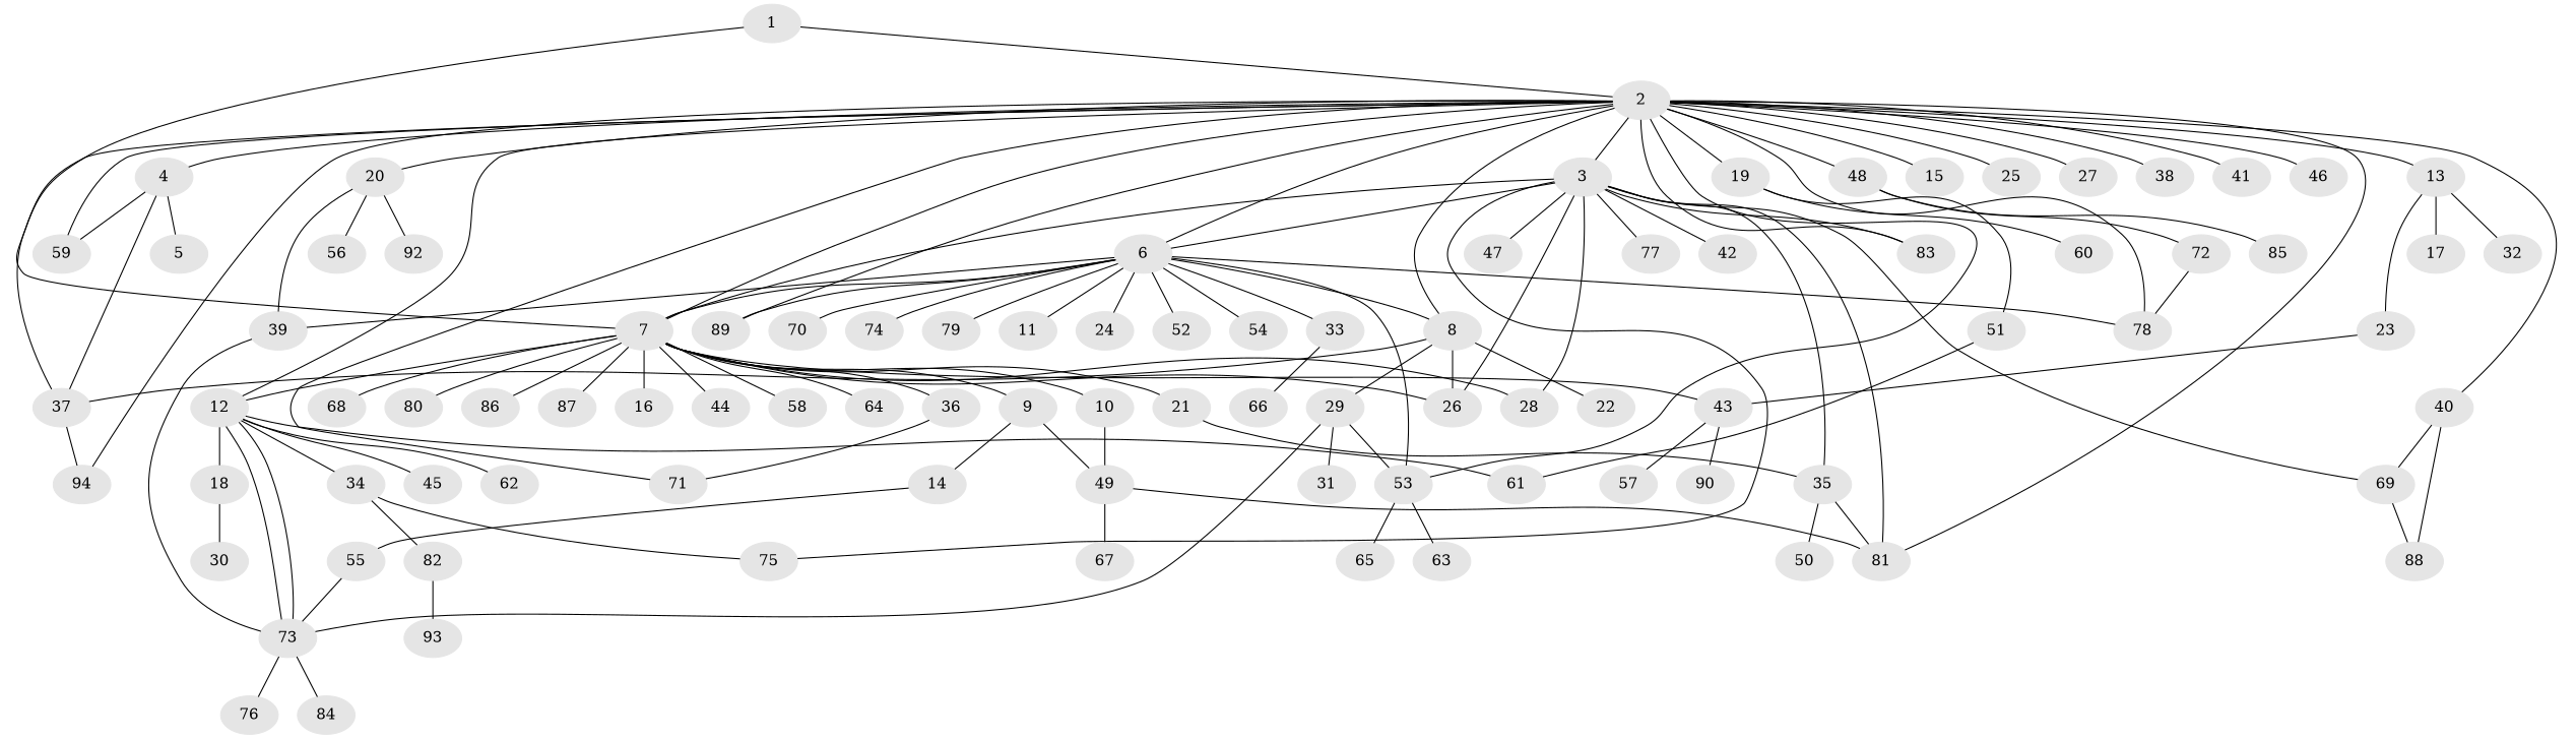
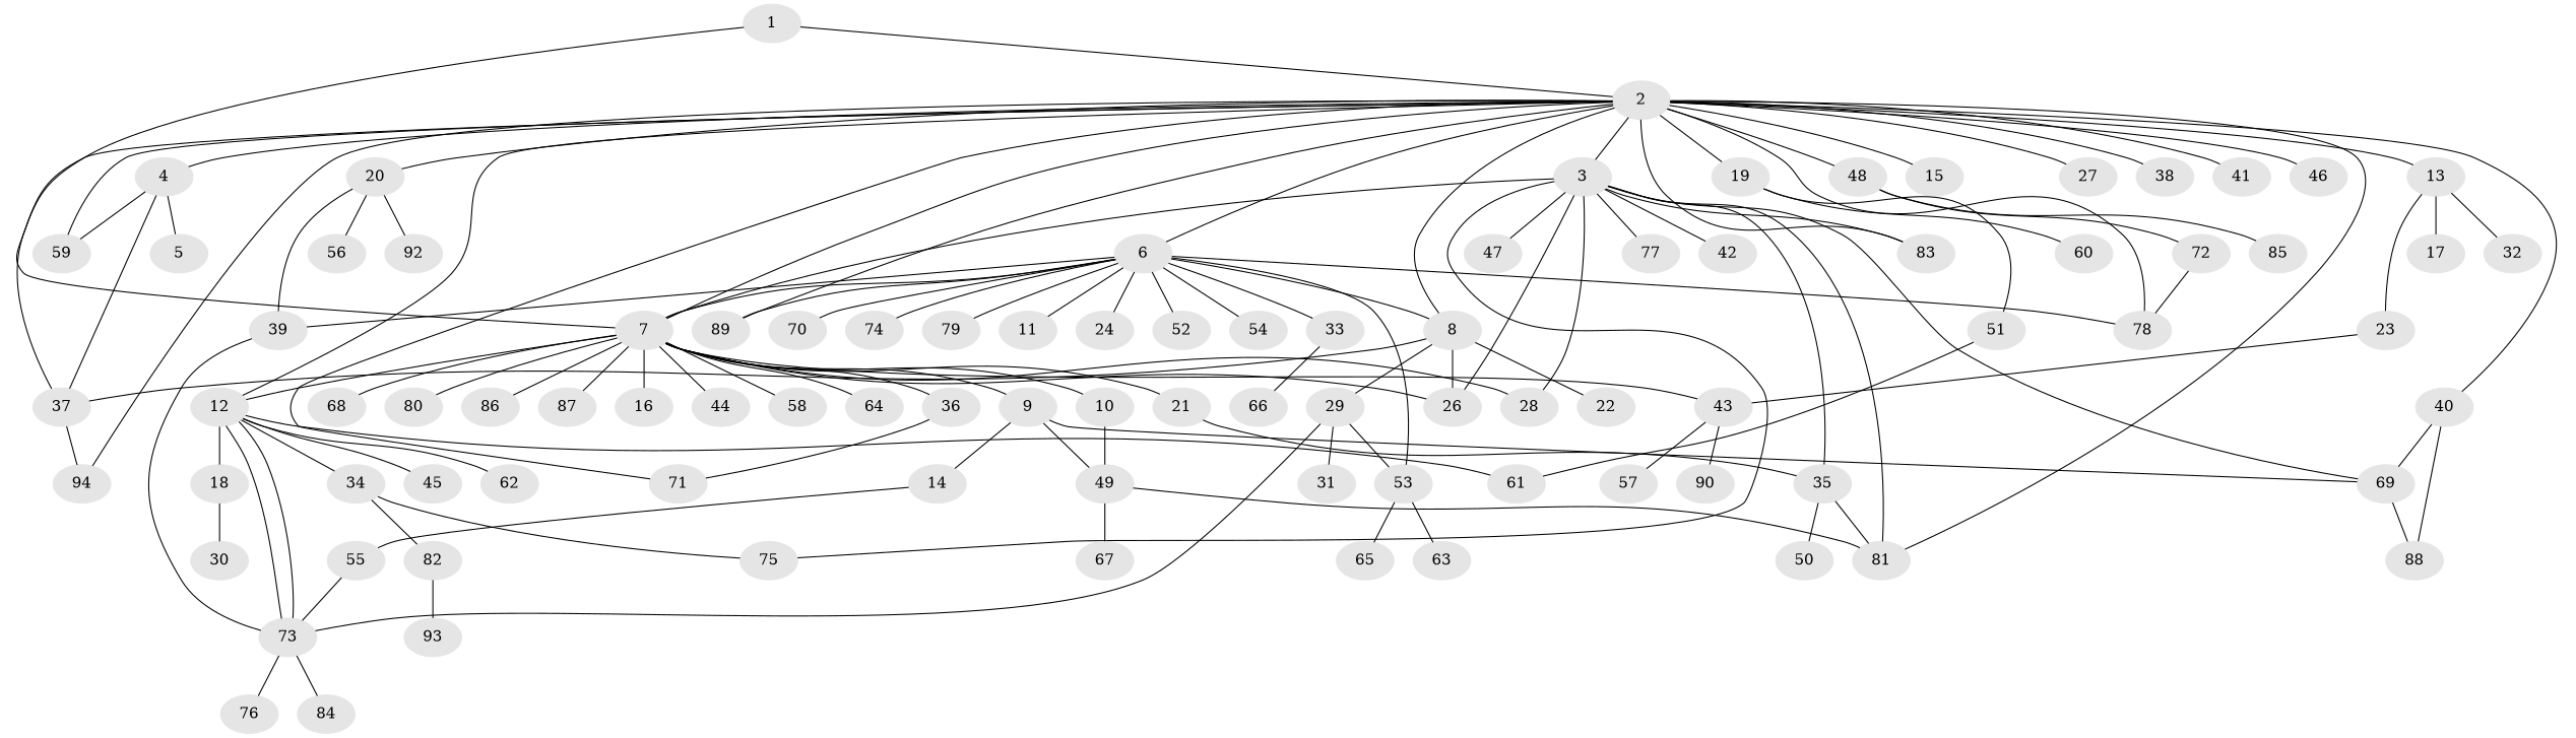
  graph {
    node [color=gray90 style=filled]
    1
    2
    7
    3
    4
    6
    8
    12
    13
    15
    19
    20
-   25
    27
    37
    38
    40
    41
    46
    48
    53
    59
    71
    78
    81
    83
    89
    94
    26
    28
    9
    10
    16
    21
    36
    43
    44
    58
    64
    68
    80
    86
    87
    35
    42
    47
    69
    75
    77
    5
    11
    24
    33
    39
    52
    54
    70
    74
    79
    22
    29
    18
    34
    45
    61
    62
    73
    17
    23
    32
    51
    60
    56
    92
    88
    72
    85
    63
    65
    50
    66
    14
    49
    57
    90
    31
    55
    67
    30
    82
    76
    84
    93
    1 -- 2
    1 -- 7
    2 -- 7
    2 -- 3
    2 -- 4
    2 -- 6
    2 -- 8
    2 -- 12
    2 -- 13
    2 -- 15
    2 -- 19
    2 -- 20
-   2 -- 25
    2 -- 27
    2 -- 37
    2 -- 38
    2 -- 40
    2 -- 41
    2 -- 46
    2 -- 48
-   2 -- 53
    2 -- 59
    2 -- 71
    2 -- 78
    2 -- 81
    2 -- 83
    2 -- 89
    2 -- 94
    7 -- 12
    7 -- 26
    7 -- 28
    7 -- 9
    7 -- 10
    7 -- 16
    7 -- 21
    7 -- 36
    7 -- 43
    7 -- 44
    7 -- 58
    7 -- 64
    7 -- 68
    7 -- 80
    7 -- 86
    7 -- 87
    3 -- 7
-   3 -- 6
    3 -- 81
    3 -- 83
    3 -- 26
    3 -- 28
    3 -- 35
    3 -- 42
    3 -- 47
    3 -- 69
    3 -- 75
    3 -- 77
    4 -- 37
    4 -- 59
    4 -- 5
    6 -- 7
    6 -- 8
    6 -- 53
    6 -- 78
    6 -- 89
    6 -- 11
    6 -- 24
    6 -- 33
    6 -- 39
    6 -- 52
    6 -- 54
    6 -- 70
    6 -- 74
    6 -- 79
    8 -- 37
    8 -- 26
    8 -- 22
    8 -- 29
    12 -- 18
    12 -- 34
    12 -- 45
    12 -- 61
    12 -- 62
    12 -- 73
    12 -- 73
    13 -- 17
    13 -- 23
    13 -- 32
    19 -- 51
    19 -- 60
    20 -- 39
    20 -- 56
    20 -- 92
    37 -- 94
    40 -- 69
    40 -- 88
    48 -- 72
    48 -- 85
    53 -- 63
    53 -- 65
+   9 -- 69
    9 -- 14
    9 -- 49
    10 -- 49
    21 -- 35
    36 -- 71
    43 -- 57
    43 -- 90
    35 -- 81
    35 -- 50
    69 -- 88
    33 -- 66
    39 -- 73
    29 -- 53
    29 -- 73
    29 -- 31
    18 -- 30
    34 -- 75
    34 -- 82
    73 -- 76
    73 -- 84
    23 -- 43
    51 -- 61
    72 -- 78
    14 -- 55
    49 -- 81
    49 -- 67
    55 -- 73
    82 -- 93
  }
